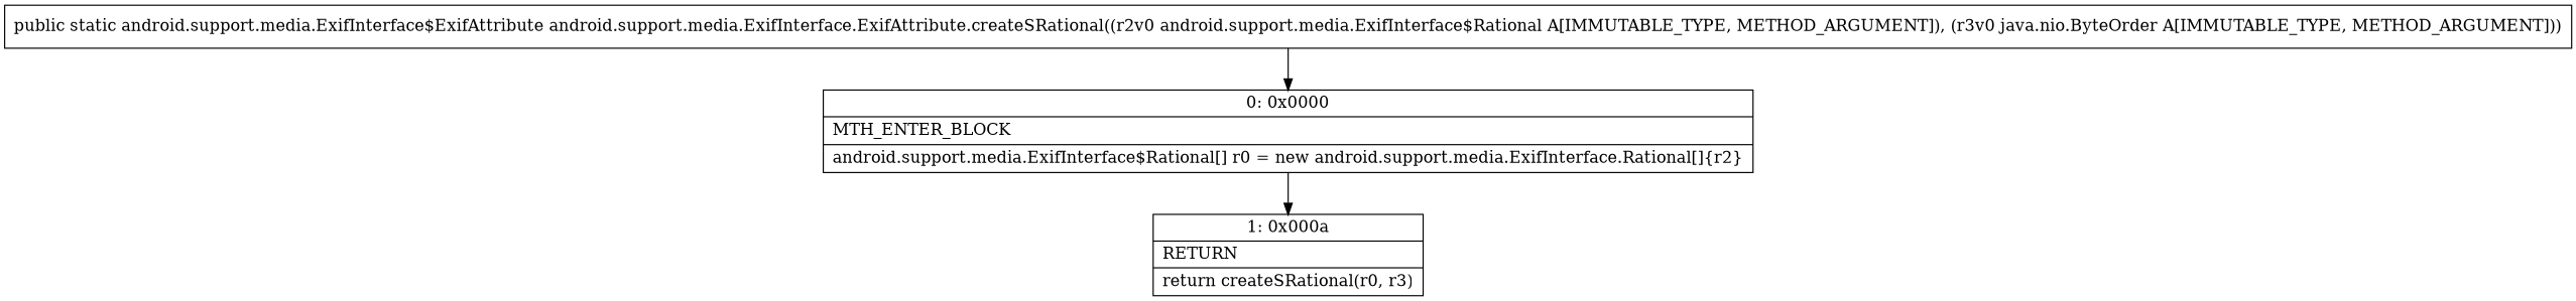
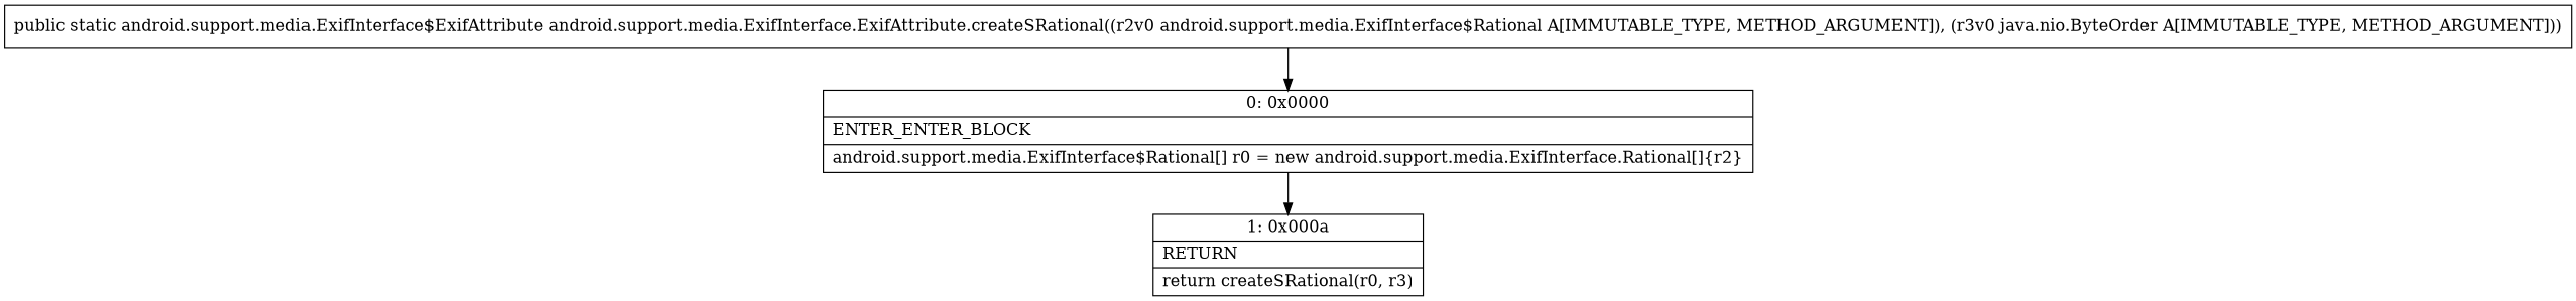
  digraph {
    node [shape=record]
-   n1 [label="{0\:\ 0x0000|MTH_ENTER_BLOCK\l|android.support.media.ExifInterface$Rational[] r0 = new android.support.media.ExifInterface.Rational[]\{r2\}\l}"]
+   n1 [label="{0\:\ 0x0000|ENTER_ENTER_BLOCK\l|android.support.media.ExifInterface$Rational[] r0 = new android.support.media.ExifInterface.Rational[]\{r2\}\l}"]
    n2 [label="{1\:\ 0x000a|RETURN\l|return createSRational(r0, r3)\l}"]
    n3 [label="{public static android.support.media.ExifInterface$ExifAttribute android.support.media.ExifInterface.ExifAttribute.createSRational((r2v0 android.support.media.ExifInterface$Rational A[IMMUTABLE_TYPE, METHOD_ARGUMENT]), (r3v0 java.nio.ByteOrder A[IMMUTABLE_TYPE, METHOD_ARGUMENT])) }"]
    n1 -> n2
    n3 -> n1
  }
